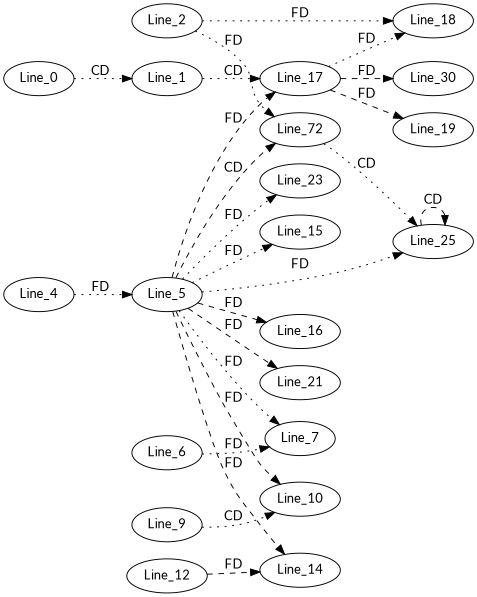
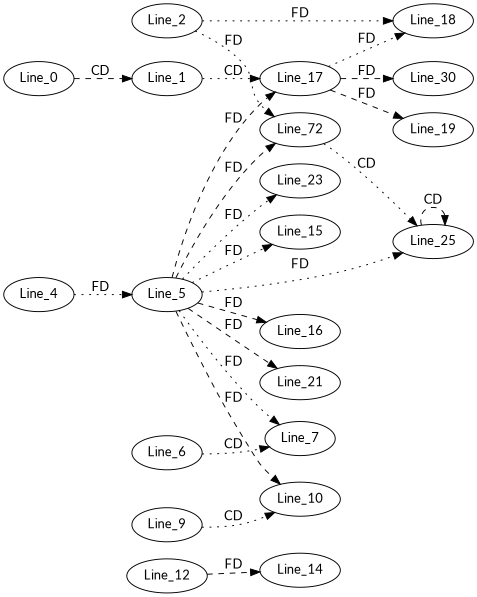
  digraph {
    fontname=Lato
    rankdir=LR
    node [fontname=Lato]
    edge [fontname=Lato style=dotted]
    Line_0
    Line_1
    Line_17
    Line_2
    Line_18
    n6 [label=Line_72]
    Line_25
    Line_4
    Line_5
    Line_7
    Line_10
    n12 [label=Line_14]
    Line_15
    Line_16
    Line_21
    Line_23
    Line_19
    n18 [label=Line_30]
    Line_6
    Line_9
    Line_12
-   Line_0 -> Line_1 [label=CD]
+   Line_0 -> Line_1 [label=CD style=dashed]
    Line_1 -> Line_17 [label=CD]
    Line_17 -> Line_18 [label=FD]
    Line_17 -> Line_19 [label=FD style=dashed]
    Line_17 -> n18 [label=FD style=dashed]
    Line_2 -> Line_18 [label=FD]
    Line_2 -> n6 [label=FD]
    n6 -> Line_25 [label=CD]
    Line_25 -> Line_25 [label=CD style=dashed]
    Line_4 -> Line_5 [label=FD]
    Line_5 -> Line_17 [label=FD style=dashed]
-   Line_5 -> n6 [label=CD style=dashed]
+   Line_5 -> n6 [label=FD style=dashed]
    Line_5 -> Line_25 [label=FD]
    Line_5 -> Line_7 [label=FD]
    Line_5 -> Line_10 [label=FD style=dashed]
-   Line_5 -> n12 [label=FD style=dashed]
    Line_5 -> Line_15 [label=FD]
    Line_5 -> Line_16 [label=FD style=dashed]
    Line_5 -> Line_21 [label=FD style=dashed]
    Line_5 -> Line_23 [label=FD]
-   Line_6 -> Line_7 [label=FD]
+   Line_6 -> Line_7 [label=CD]
    Line_9 -> Line_10 [label=CD]
    Line_12 -> n12 [label=FD style=dashed]
  }
